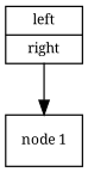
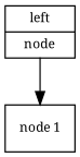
  digraph {
    rankdir=TB
    fontname="Noto Serif"
    node [fontsize=10 fontname="Noto Serif"]
-   n1 [label="{left|right}" shape=record]
+   n1 [label="{left|node}" shape=record]
    n2 [label="node 1" shape=rectangle]
    n1 -> n2 [fontname="Noto Serif"]
  }
